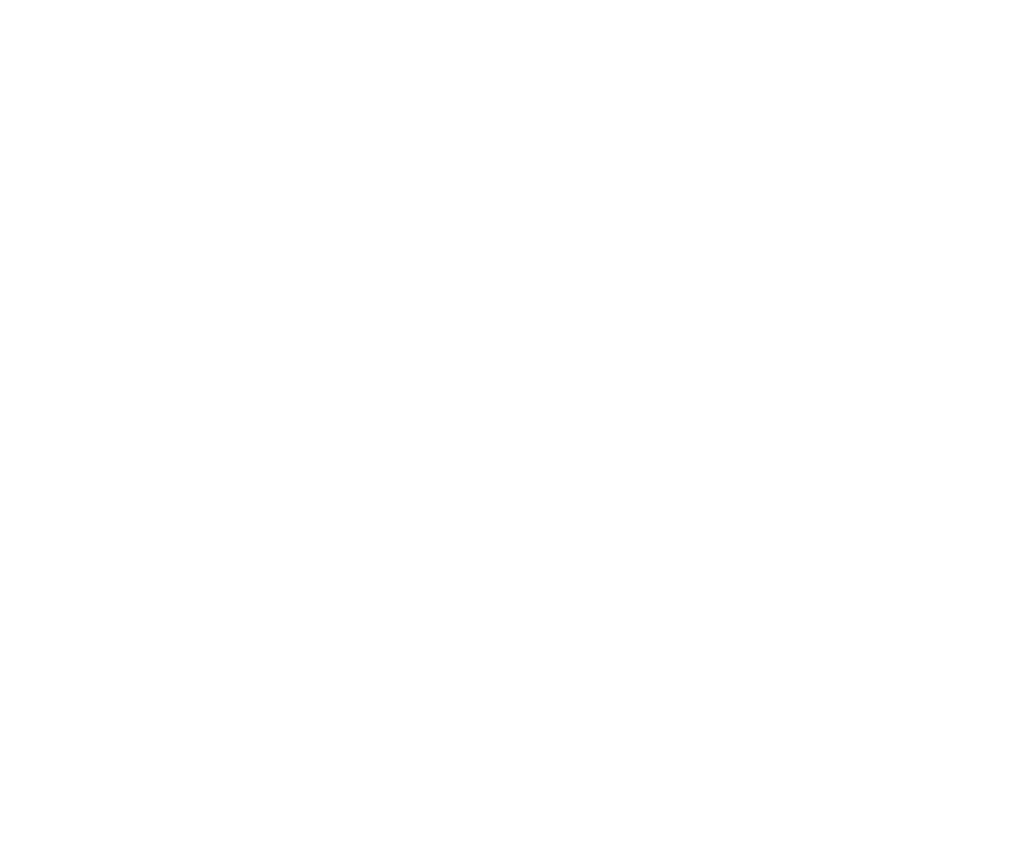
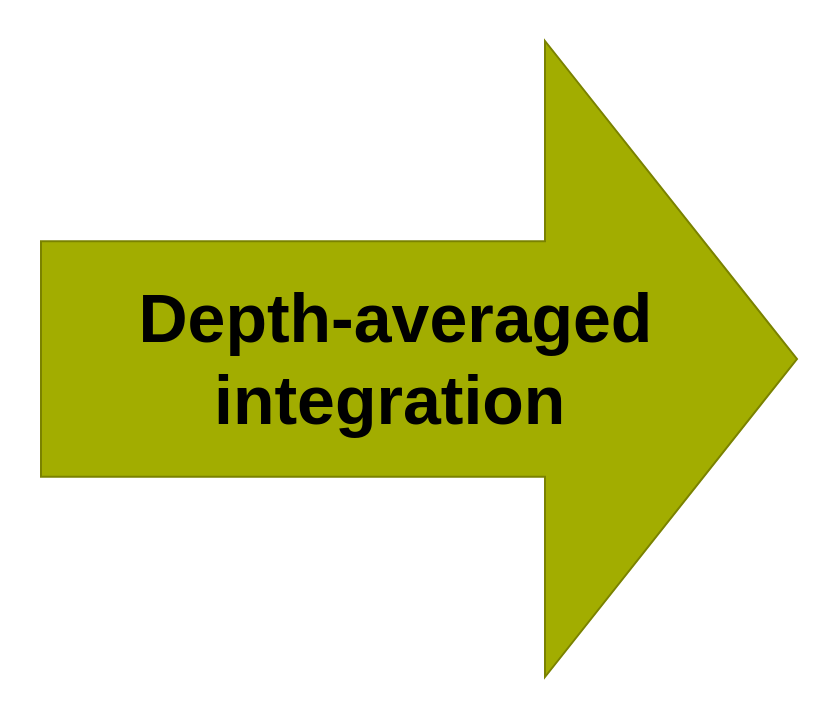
  <mxCell id="0" />
  <mxCell id="1" parent="0" />
+ <mxCell id="2" value="&lt;div style=&quot;font-size: 34px;&quot;&gt;&lt;b style=&quot;font-size: 34px;&quot;&gt;&amp;nbsp; &amp;nbsp; &amp;nbsp;Depth-averaged&amp;nbsp;&lt;/b&gt;&lt;/div&gt;&lt;b style=&quot;font-size: 34px;&quot;&gt;&amp;nbsp; &amp;nbsp; &amp;nbsp; &amp;nbsp; &amp;nbsp;integration&lt;/b&gt;" style="html=1;shadow=0;dashed=0;align=left;verticalAlign=middle;shape=mxgraph.arrows2.arrow;dy=0.63;dx=126;notch=0;fillColor=#a2ad00;strokeColor=#7A8200;fontSize=34;" vertex="1" parent="1"><mxGeometry x="20" y="20" width="378" height="318" as="geometry" /></mxCell>
